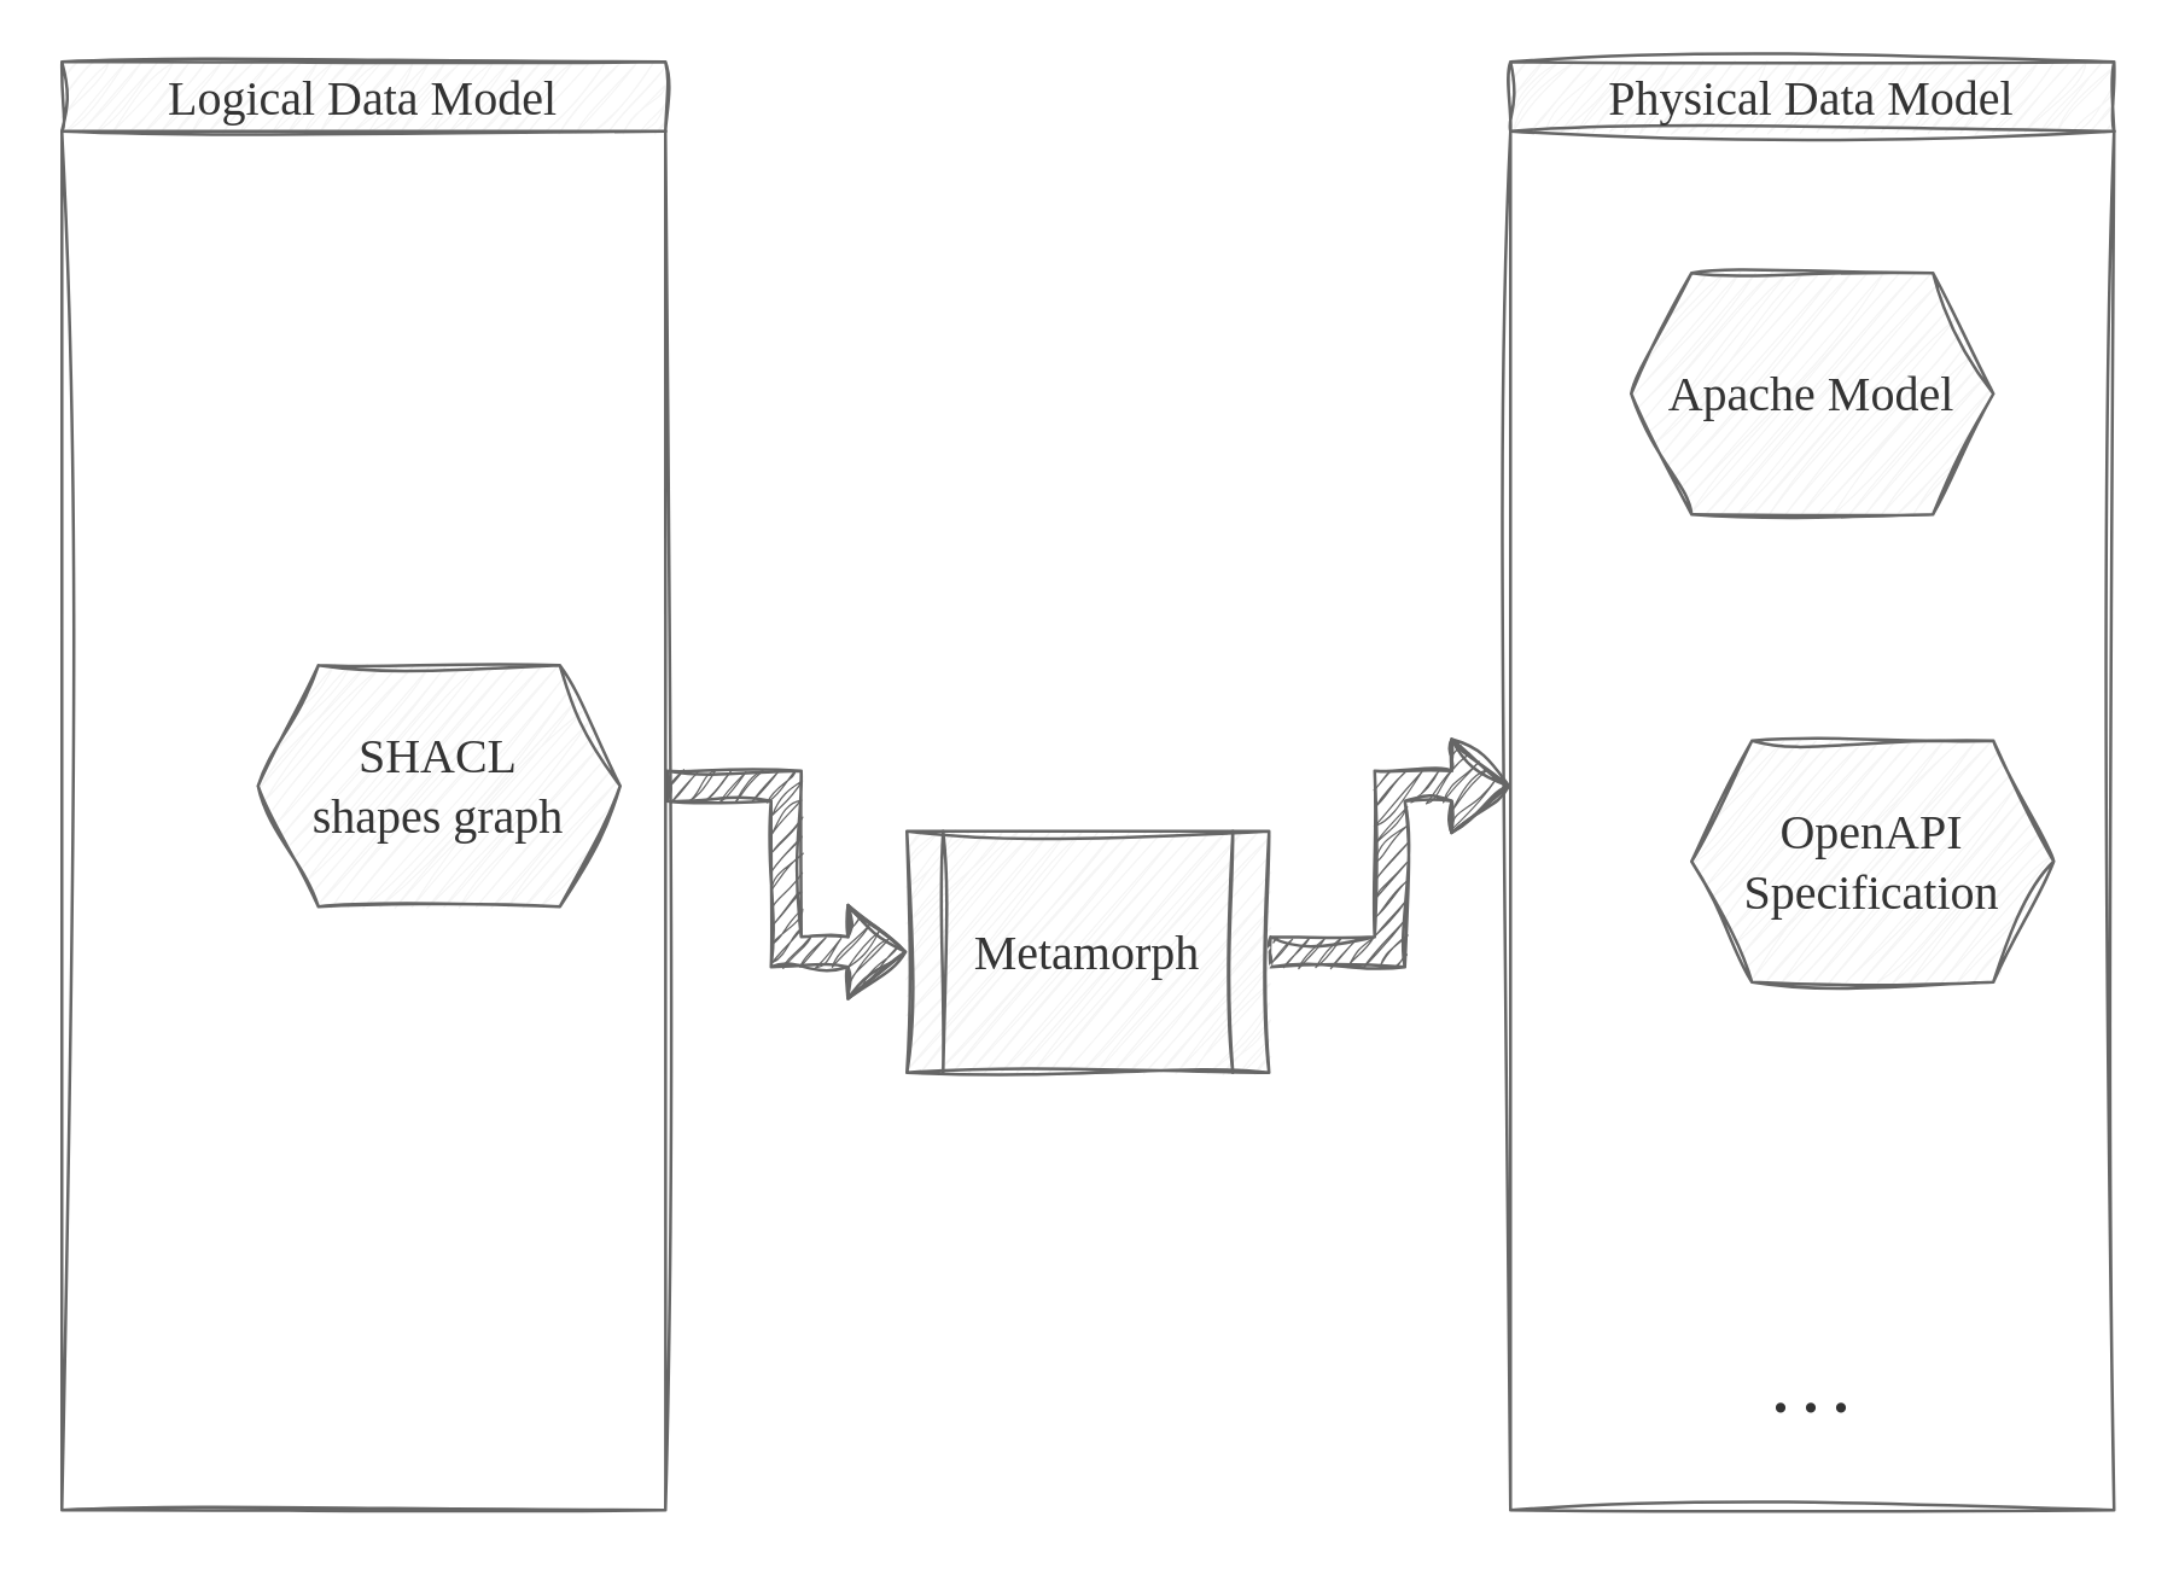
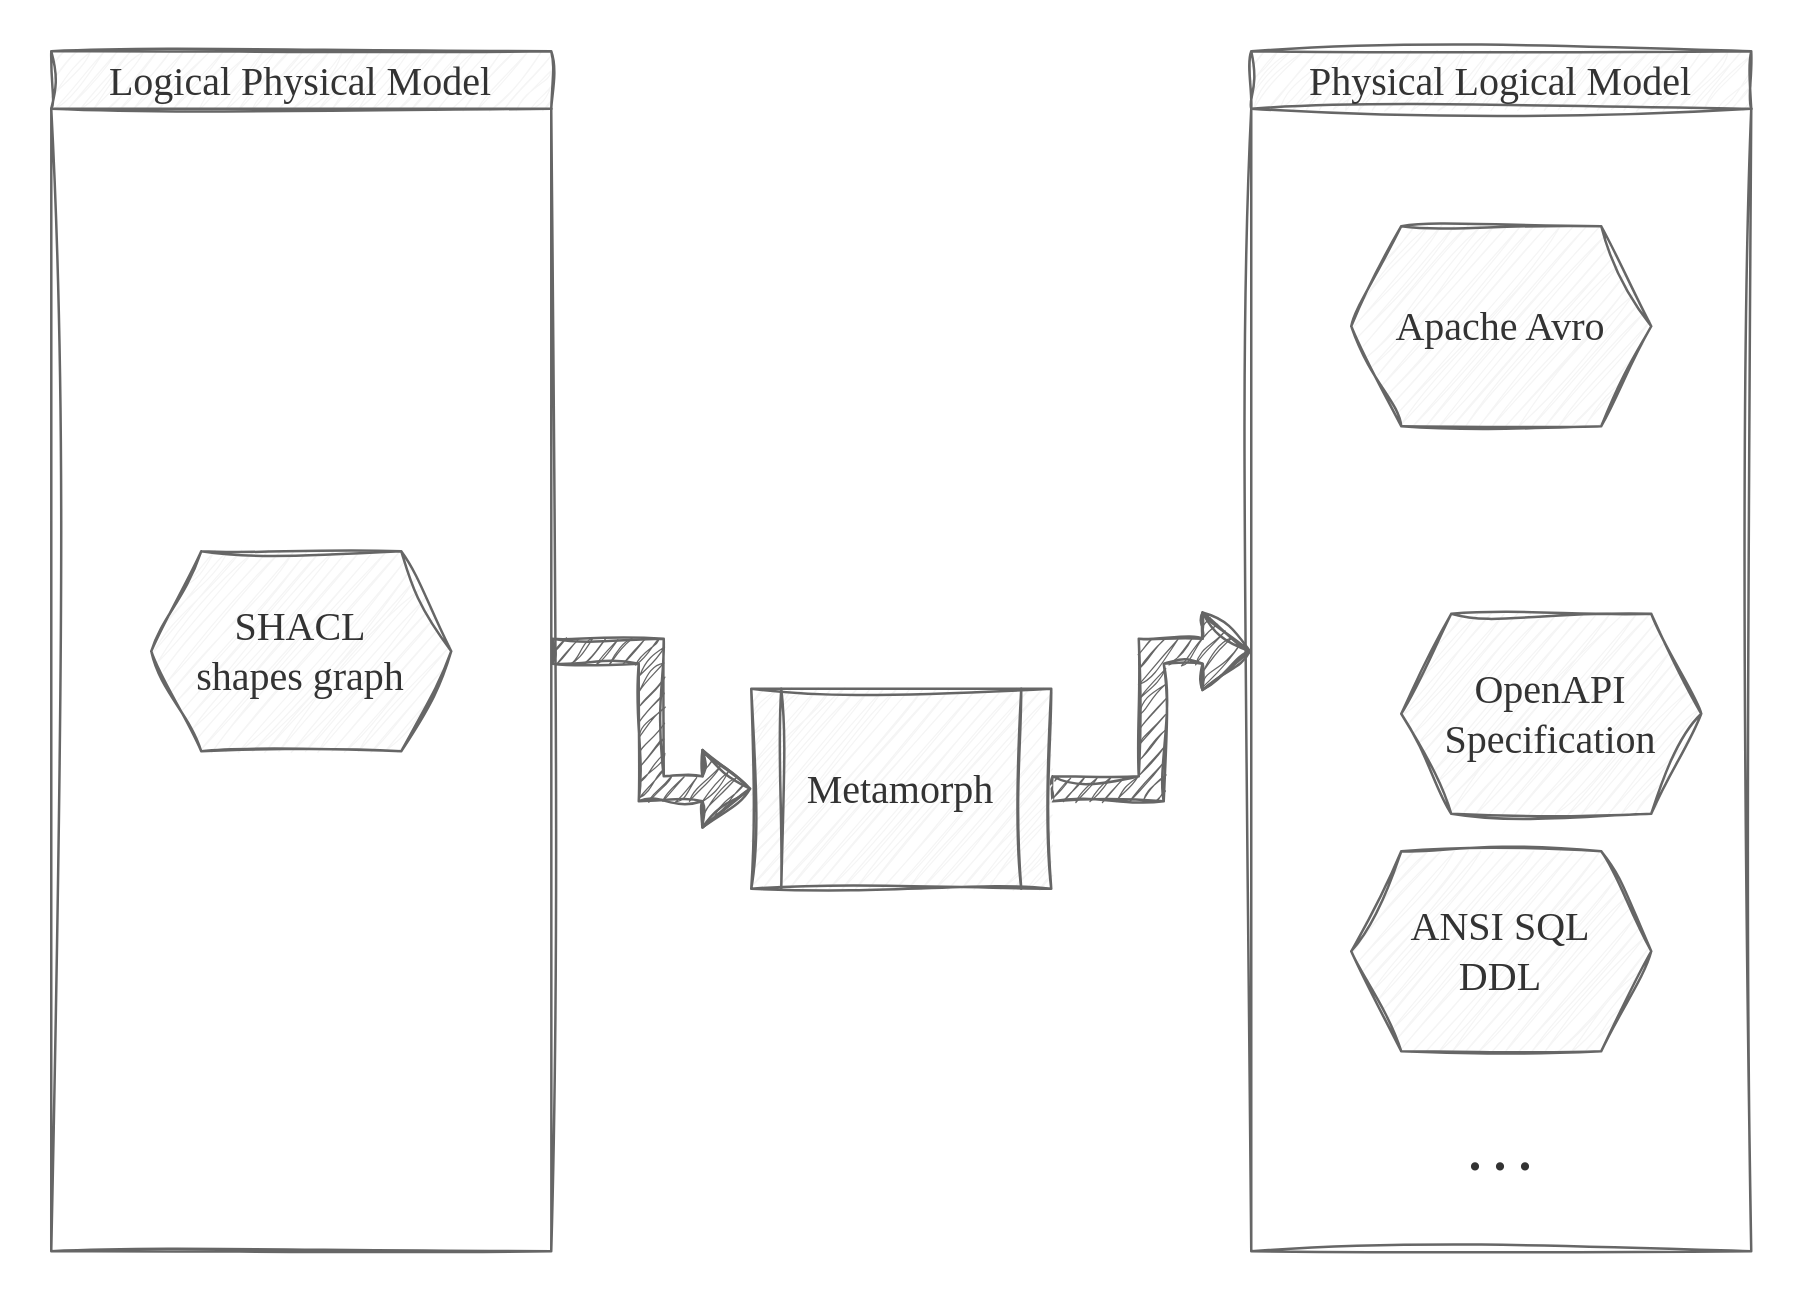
  <mxCell id="0" />
  <mxCell id="1" parent="0" />
  <mxCell id="2" style="edgeStyle=orthogonalEdgeStyle;shape=flexArrow;rounded=0;hachureGap=4;orthogonalLoop=1;jettySize=auto;html=1;exitX=1;exitY=0.5;exitDx=0;exitDy=0;entryX=0;entryY=0.5;entryDx=0;entryDy=0;fontFamily=Architects Daughter;fontSource=https%3A%2F%2Ffonts.googleapis.com%2Fcss%3Ffamily%3DArchitects%2BDaughter;fontSize=16;labelBackgroundColor=none;fontColor=default;sketch=1;curveFitting=1;jiggle=2;fillColor=#666666;strokeColor=#666666;" parent="1" source="3" target="4" edge="1"><mxGeometry relative="1" as="geometry" /></mxCell>
  <mxCell id="3" value="Metamorph" style="shape=process;whiteSpace=wrap;html=1;backgroundOutline=1;labelBackgroundColor=none;rounded=0;fontFamily=Architects Daughter;fontSource=https%3A%2F%2Ffonts.googleapis.com%2Fcss%3Ffamily%3DArchitects%2BDaughter;fillStyle=auto;fontStyle=0;horizontal=1;verticalAlign=middle;fontSize=16;sketch=1;curveFitting=1;jiggle=2;fillColor=#f5f5f5;fontColor=#333333;strokeColor=#666666;" parent="1" vertex="1"><mxGeometry x="300" y="275" width="120" height="80" as="geometry" /></mxCell>
- <mxCell id="4" value="Physical Data Model" style="swimlane;whiteSpace=wrap;html=1;hachureGap=4;fillStyle=auto;fontFamily=Architects Daughter;fontSource=https%3A%2F%2Ffonts.googleapis.com%2Fcss%3Ffamily%3DArchitects%2BDaughter;fontSize=16;fontStyle=0;labelBackgroundColor=none;rounded=0;sketch=1;curveFitting=1;jiggle=2;fillColor=#f5f5f5;fontColor=#333333;strokeColor=#666666;" parent="1" vertex="1"><mxGeometry x="500" y="20" width="200" height="480" as="geometry" /></mxCell>
- <mxCell id="5" value="Apache Model" style="shape=hexagon;perimeter=hexagonPerimeter2;whiteSpace=wrap;html=1;fixedSize=1;labelBackgroundColor=none;rounded=0;fontFamily=Architects Daughter;fontSource=https%3A%2F%2Ffonts.googleapis.com%2Fcss%3Ffamily%3DArchitects%2BDaughter;sketch=1;curveFitting=1;jiggle=2;fillColor=#f5f5f5;fontColor=#333333;strokeColor=#666666;fontSize=16;" parent="4" vertex="1"><mxGeometry x="40" y="70" width="120" height="80" as="geometry" /></mxCell>
+ <mxCell id="4" value="Physical Logical Model" style="swimlane;whiteSpace=wrap;html=1;hachureGap=4;fillStyle=auto;fontFamily=Architects Daughter;fontSource=https%3A%2F%2Ffonts.googleapis.com%2Fcss%3Ffamily%3DArchitects%2BDaughter;fontSize=16;fontStyle=0;labelBackgroundColor=none;rounded=0;sketch=1;curveFitting=1;jiggle=2;fillColor=#f5f5f5;fontColor=#333333;strokeColor=#666666;" parent="1" vertex="1"><mxGeometry x="500" y="20" width="200" height="480" as="geometry" /></mxCell>
+ <mxCell id="5" value="Apache Avro" style="shape=hexagon;perimeter=hexagonPerimeter2;whiteSpace=wrap;html=1;fixedSize=1;labelBackgroundColor=none;rounded=0;fontFamily=Architects Daughter;fontSource=https%3A%2F%2Ffonts.googleapis.com%2Fcss%3Ffamily%3DArchitects%2BDaughter;sketch=1;curveFitting=1;jiggle=2;fillColor=#f5f5f5;fontColor=#333333;strokeColor=#666666;fontSize=16;" parent="4" vertex="1"><mxGeometry x="40" y="70" width="120" height="80" as="geometry" /></mxCell>
  <mxCell id="6" value="OpenAPI&lt;br style=&quot;font-size: 16px;&quot;&gt;Specification" style="shape=hexagon;perimeter=hexagonPerimeter2;whiteSpace=wrap;html=1;fixedSize=1;labelBackgroundColor=none;rounded=0;fontFamily=Architects Daughter;fontSource=https%3A%2F%2Ffonts.googleapis.com%2Fcss%3Ffamily%3DArchitects%2BDaughter;sketch=1;curveFitting=1;jiggle=2;fillColor=#f5f5f5;fontColor=#333333;strokeColor=#666666;fontSize=16;" parent="4" vertex="1"><mxGeometry x="60" y="225" width="120" height="80" as="geometry" /></mxCell>
+ <mxCell id="7" value="ANSI SQL&lt;br style=&quot;font-size: 16px;&quot;&gt;DDL" style="shape=hexagon;perimeter=hexagonPerimeter2;whiteSpace=wrap;html=1;fixedSize=1;labelBackgroundColor=none;rounded=0;fontFamily=Architects Daughter;fontSource=https%3A%2F%2Ffonts.googleapis.com%2Fcss%3Ffamily%3DArchitects%2BDaughter;sketch=1;curveFitting=1;jiggle=2;fillColor=#f5f5f5;fontColor=#333333;strokeColor=#666666;fontSize=16;" parent="4" vertex="1"><mxGeometry x="40" y="320" width="120" height="80" as="geometry" /></mxCell>
  <mxCell id="8" value=". . ." style="text;html=1;strokeColor=none;fillColor=none;align=center;verticalAlign=middle;whiteSpace=wrap;rounded=0;fontSize=20;fontFamily=Architects Daughter;fontStyle=1;labelBackgroundColor=none;sketch=1;curveFitting=1;jiggle=2;fontColor=#333333;" parent="4" vertex="1"><mxGeometry x="40" y="400" width="120" height="80" as="geometry" /></mxCell>
  <mxCell id="9" value="" style="edgeStyle=orthogonalEdgeStyle;shape=flexArrow;rounded=0;hachureGap=4;orthogonalLoop=1;jettySize=auto;html=1;fontFamily=Architects Daughter;fontSource=https%3A%2F%2Ffonts.googleapis.com%2Fcss%3Ffamily%3DArchitects%2BDaughter;fontSize=16;labelBackgroundColor=none;fontColor=default;sketch=1;curveFitting=1;jiggle=2;fillColor=#666666;strokeColor=#666666;" parent="1" source="10" target="3" edge="1"><mxGeometry relative="1" as="geometry" /></mxCell>
- <mxCell id="10" value="Logical Data Model" style="swimlane;whiteSpace=wrap;html=1;hachureGap=4;fillStyle=auto;fontFamily=Architects Daughter;fontSource=https%3A%2F%2Ffonts.googleapis.com%2Fcss%3Ffamily%3DArchitects%2BDaughter;fontSize=16;fontStyle=0;labelBackgroundColor=none;rounded=0;sketch=1;curveFitting=1;jiggle=2;fillColor=#f5f5f5;fontColor=#333333;strokeColor=#666666;" parent="1" vertex="1"><mxGeometry x="20" y="20" width="200" height="480" as="geometry" /></mxCell>
- <mxCell id="11" value="SHACL&lt;br style=&quot;font-size: 16px;&quot;&gt;shapes graph" style="shape=hexagon;perimeter=hexagonPerimeter2;whiteSpace=wrap;html=1;fixedSize=1;labelBackgroundColor=none;rounded=0;fontFamily=Architects Daughter;fontSource=https%3A%2F%2Ffonts.googleapis.com%2Fcss%3Ffamily%3DArchitects%2BDaughter;sketch=1;curveFitting=1;jiggle=2;fillColor=#f5f5f5;fontColor=#333333;strokeColor=#666666;fontSize=16;" parent="10" vertex="1"><mxGeometry x="65" y="200" width="120" height="80" as="geometry" /></mxCell>
+ <mxCell id="10" value="Logical Physical Model" style="swimlane;whiteSpace=wrap;html=1;hachureGap=4;fillStyle=auto;fontFamily=Architects Daughter;fontSource=https%3A%2F%2Ffonts.googleapis.com%2Fcss%3Ffamily%3DArchitects%2BDaughter;fontSize=16;fontStyle=0;labelBackgroundColor=none;rounded=0;sketch=1;curveFitting=1;jiggle=2;fillColor=#f5f5f5;fontColor=#333333;strokeColor=#666666;" parent="1" vertex="1"><mxGeometry x="20" y="20" width="200" height="480" as="geometry" /></mxCell>
+ <mxCell id="11" value="SHACL&lt;br style=&quot;font-size: 16px;&quot;&gt;shapes graph" style="shape=hexagon;perimeter=hexagonPerimeter2;whiteSpace=wrap;html=1;fixedSize=1;labelBackgroundColor=none;rounded=0;fontFamily=Architects Daughter;fontSource=https%3A%2F%2Ffonts.googleapis.com%2Fcss%3Ffamily%3DArchitects%2BDaughter;sketch=1;curveFitting=1;jiggle=2;fillColor=#f5f5f5;fontColor=#333333;strokeColor=#666666;fontSize=16;" parent="10" vertex="1"><mxGeometry x="40" y="200" width="120" height="80" as="geometry" /></mxCell>
